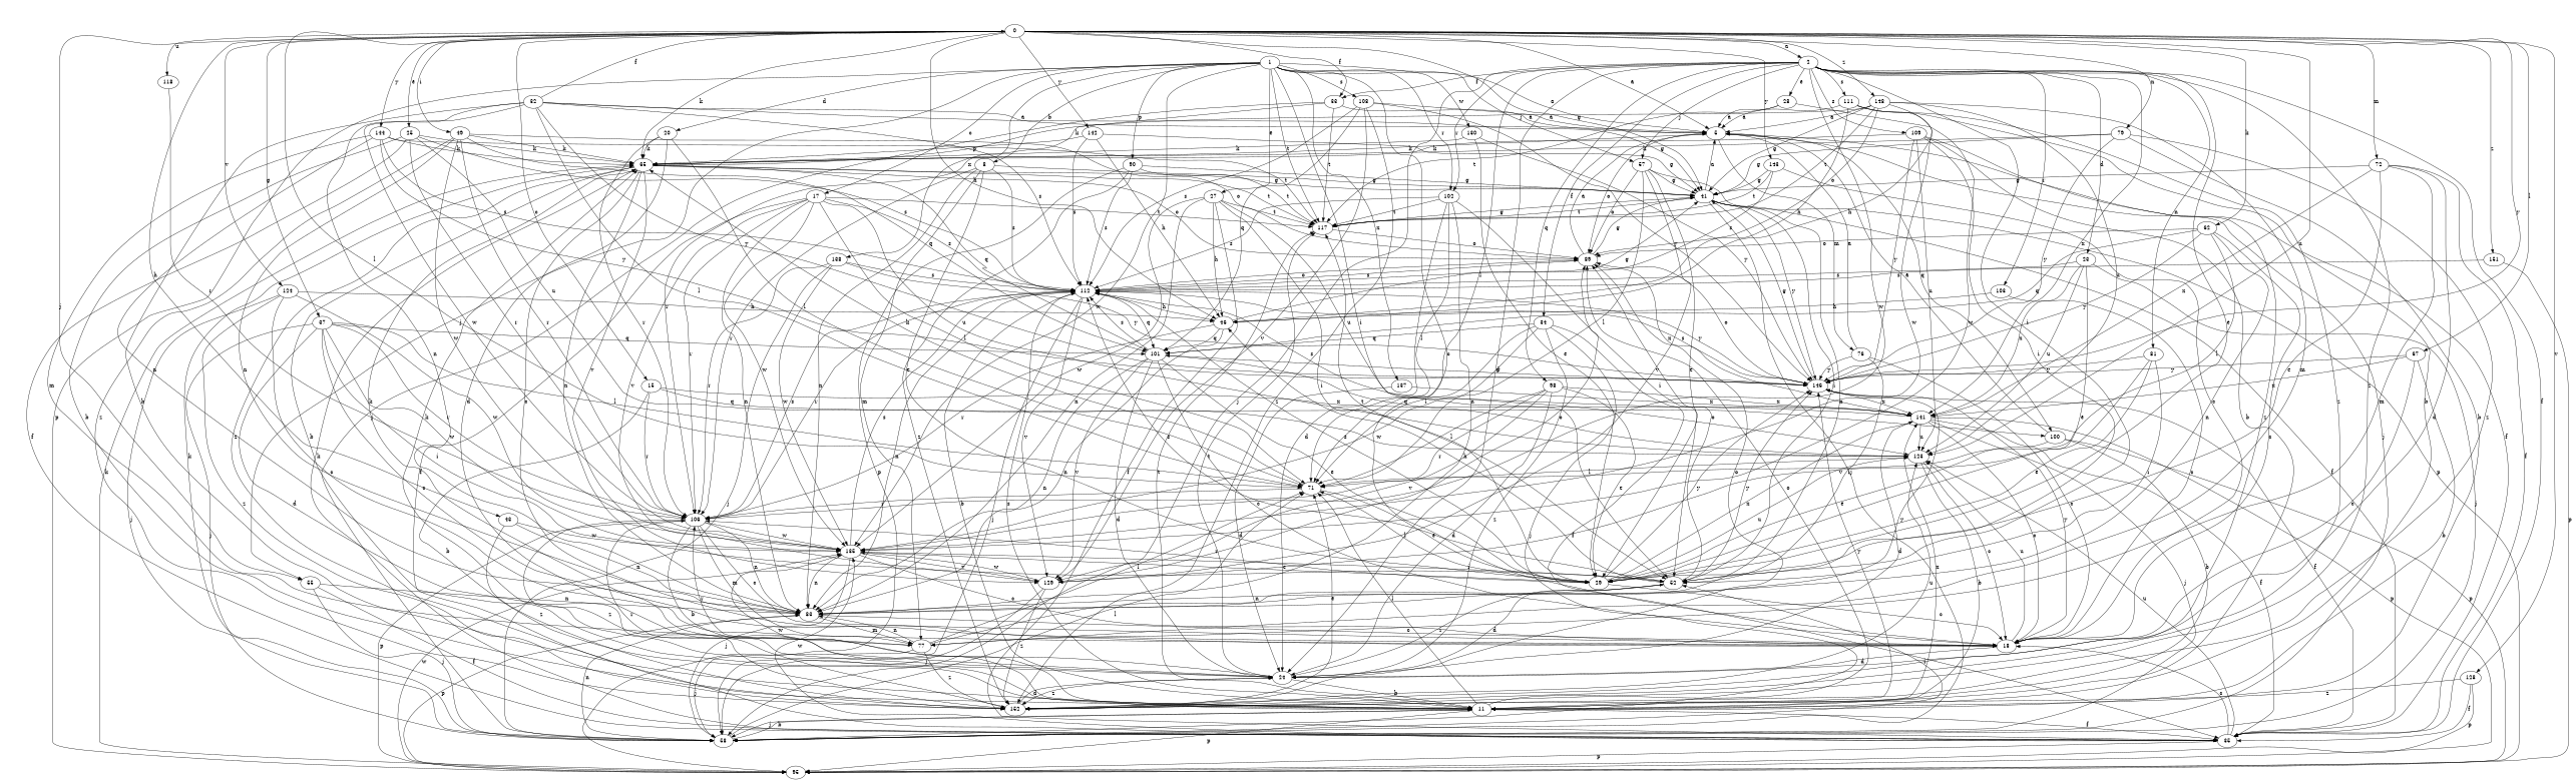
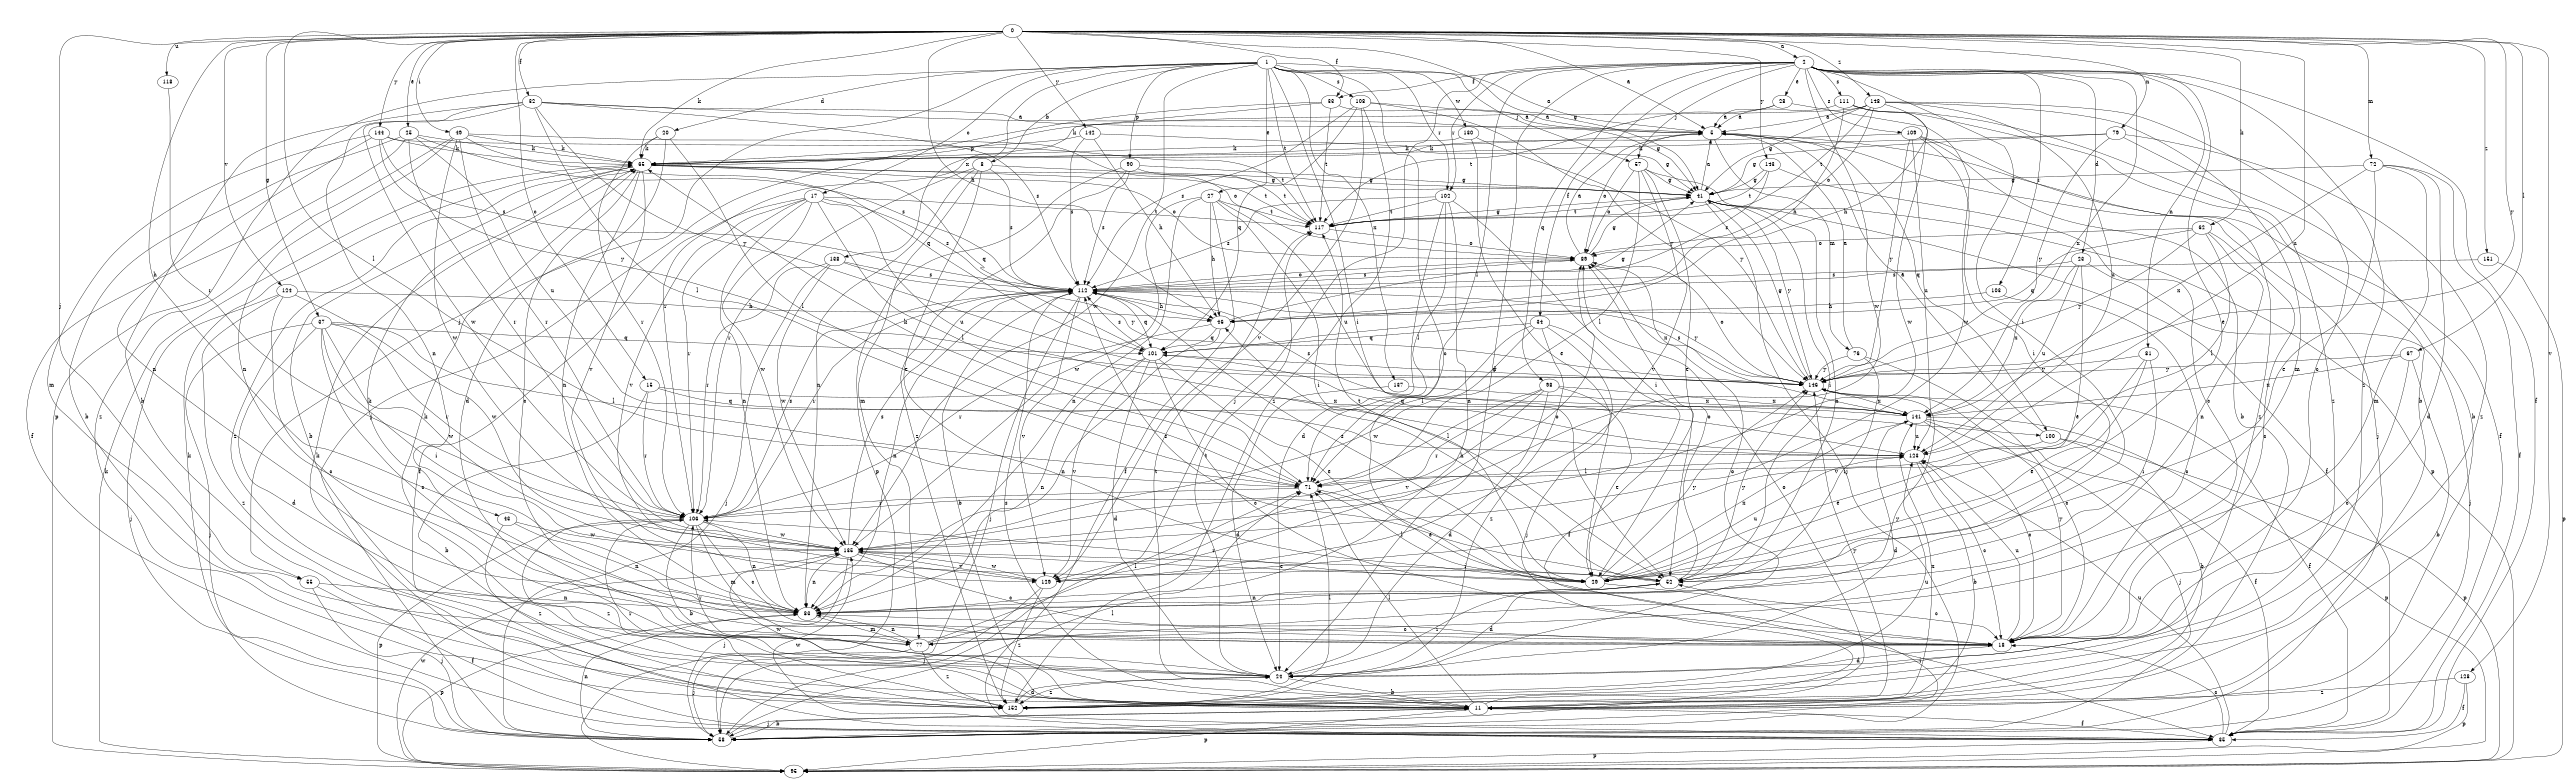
  strict digraph {
    0
    2
    5
    n4 [label=15]
    25
    32
    33
    37
    41
    43
    46
    49
    55
    62
    65
    67
    71
    72
    79
    118
    123
    124
    128
    142
    143
    144
    146
    148
    151
    52
    57
    102
    135
    23
    24
    28
    29
    34
    35
    58
    81
    98
    103
    109
    111
    141
    152
    76
    89
    100
    106
    11
    112
    83
    117
    18
    101
    129
    77
    95
    1
    8
    17
    20
    27
    90
    108
    130
    137
    138
    0 -> 2 [label=a]
    0 -> 5 [label=a]
    0 -> n4 [label=c]
    0 -> 25 [label=e]
-   32 -> 0 [label=f]
+   0 -> 32 [label=f]
    0 -> 33 [label=f]
    0 -> 37 [label=g]
    0 -> 41 [label=g]
    0 -> 43 [label=h]
    0 -> 46 [label=h]
    0 -> 49 [label=i]
    0 -> 55 [label=j]
    0 -> 62 [label=k]
    0 -> 65 [label=k]
    0 -> 67 [label=l]
    0 -> 71 [label=l]
    0 -> 72 [label=m]
    0 -> 79 [label=n]
    0 -> 118 [label=u]
    0 -> 123 [label=u]
    0 -> 124 [label=v]
    0 -> 128 [label=v]
    0 -> 142 [label=y]
    0 -> 143 [label=y]
    0 -> 144 [label=y]
    0 -> 146 [label=y]
    0 -> 148 [label=z]
    0 -> 151 [label=z]
    2 -> 33 [label=f]
    2 -> 71 [label=l]
    2 -> 52 [label=i]
    2 -> 57 [label=j]
    2 -> 102 [label=r]
    2 -> 135 [label=w]
    2 -> 23 [label=d]
    2 -> 24 [label=d]
    2 -> 28 [label=e]
    2 -> 29 [label=e]
    2 -> 34 [label=f]
    2 -> 35 [label=f]
    2 -> 58 [label=j]
    2 -> 81 [label=n]
    2 -> 98 [label=q]
    2 -> 103 [label=r]
    2 -> 109 [label=s]
    2 -> 111 [label=s]
    2 -> 141 [label=x]
    2 -> 152 [label=z]
    5 -> 65 [label=k]
    5 -> 35 [label=f]
    5 -> 58 [label=j]
    5 -> 76 [label=m]
    5 -> 89 [label=o]
    5 -> 100 [label=q]
    n4 -> 141 [label=x]
    n4 -> 100 [label=q]
    n4 -> 106 [label=r]
    n4 -> 11 [label=b]
    25 -> 65 [label=k]
    25 -> 123 [label=u]
    25 -> 35 [label=f]
    25 -> 106 [label=r]
    25 -> 11 [label=b]
    25 -> 112 [label=s]
    32 -> 5 [label=a]
    32 -> 41 [label=g]
    32 -> 71 [label=l]
    32 -> 146 [label=y]
    32 -> 135 [label=w]
    32 -> 11 [label=b]
    32 -> 112 [label=s]
    32 -> 83 [label=n]
    33 -> 5 [label=a]
    33 -> 58 [label=j]
    33 -> 106 [label=r]
    33 -> 117 [label=t]
    37 -> 71 [label=l]
    37 -> 52 [label=i]
    37 -> 135 [label=w]
    37 -> 24 [label=d]
    37 -> 58 [label=j]
    37 -> 106 [label=r]
    37 -> 18 [label=c]
    37 -> 101 [label=q]
    41 -> 5 [label=a]
    41 -> 146 [label=y]
    41 -> 52 [label=i]
    41 -> 35 [label=f]
    41 -> 58 [label=j]
    41 -> 83 [label=n]
    41 -> 117 [label=t]
    43 -> 135 [label=w]
    43 -> 152 [label=z]
    43 -> 83 [label=n]
    46 -> 41 [label=g]
    46 -> 106 [label=r]
    46 -> 83 [label=n]
    46 -> 101 [label=q]
    49 -> 65 [label=k]
    49 -> 135 [label=w]
    49 -> 152 [label=z]
    49 -> 89 [label=o]
    49 -> 106 [label=r]
    49 -> 83 [label=n]
    49 -> 101 [label=q]
    55 -> 35 [label=f]
    55 -> 58 [label=j]
    55 -> 83 [label=n]
    62 -> 71 [label=l]
    62 -> 146 [label=y]
    62 -> 89 [label=o]
    62 -> 83 [label=n]
    62 -> 18 [label=c]
    62 -> 101 [label=q]
    65 -> 41 [label=g]
    65 -> 152 [label=z]
    65 -> 89 [label=o]
    65 -> 11 [label=b]
    65 -> 83 [label=n]
    65 -> 117 [label=t]
    65 -> 18 [label=c]
    65 -> 101 [label=q]
    65 -> 129 [label=v]
    67 -> 146 [label=y]
    67 -> 141 [label=x]
    67 -> 11 [label=b]
    67 -> 18 [label=c]
    71 -> 65 [label=k]
    71 -> 29 [label=e]
    71 -> 106 [label=r]
    72 -> 41 [label=g]
    72 -> 24 [label=d]
    72 -> 29 [label=e]
    72 -> 35 [label=f]
    72 -> 141 [label=x]
    72 -> 77 [label=m]
    79 -> 41 [label=g]
    79 -> 65 [label=k]
    79 -> 146 [label=y]
    79 -> 152 [label=z]
    79 -> 11 [label=b]
    118 -> 106 [label=r]
    123 -> 71 [label=l]
    123 -> 11 [label=b]
    123 -> 18 [label=c]
    123 -> 101 [label=q]
    124 -> 46 [label=h]
    124 -> 135 [label=w]
    124 -> 58 [label=j]
    124 -> 152 [label=z]
    124 -> 18 [label=c]
    128 -> 35 [label=f]
    128 -> 152 [label=z]
    128 -> 95 [label=p]
    142 -> 41 [label=g]
    142 -> 46 [label=h]
    142 -> 65 [label=p]
    142 -> 112 [label=s]
    143 -> 41 [label=g]
    143 -> 112 [label=s]
    143 -> 117 [label=t]
    143 -> 18 [label=c]
    144 -> 65 [label=k]
    144 -> 146 [label=y]
    144 -> 112 [label=s]
    144 -> 83 [label=n]
    144 -> 117 [label=t]
    144 -> 77 [label=m]
    146 -> 41 [label=g]
    146 -> 35 [label=f]
    146 -> 141 [label=x]
    146 -> 89 [label=o]
    146 -> 112 [label=s]
    148 -> 5 [label=a]
    148 -> 41 [label=g]
    148 -> 46 [label=h]
    148 -> 65 [label=k]
    148 -> 123 [label=u]
    148 -> 89 [label=o]
    148 -> 117 [label=t]
+   148 -> 18 [label=c]
    148 -> 77 [label=m]
    151 -> 112 [label=s]
    151 -> 95 [label=p]
    52 -> 46 [label=h]
    52 -> 146 [label=y]
    52 -> 24 [label=d]
    52 -> 89 [label=o]
    52 -> 112 [label=s]
    52 -> 83 [label=n]
    57 -> 41 [label=g]
    57 -> 71 [label=l]
    57 -> 29 [label=e]
    57 -> 89 [label=o]
    57 -> 129 [label=v]
    57 -> 95 [label=p]
    102 -> 71 [label=l]
    102 -> 52 [label=i]
    102 -> 24 [label=d]
    102 -> 112 [label=s]
    102 -> 83 [label=n]
    102 -> 117 [label=t]
    135 -> 52 [label=i]
    135 -> 29 [label=e]
    135 -> 58 [label=j]
    135 -> 112 [label=s]
    135 -> 83 [label=n]
    135 -> 18 [label=c]
    135 -> 129 [label=v]
    23 -> 123 [label=u]
    23 -> 29 [label=e]
    23 -> 58 [label=j]
    23 -> 141 [label=x]
    23 -> 112 [label=s]
    24 -> 65 [label=k]
    24 -> 52 [label=i]
    24 -> 152 [label=z]
    24 -> 89 [label=o]
    24 -> 106 [label=r]
    24 -> 11 [label=b]
    24 -> 117 [label=t]
    28 -> 5 [label=a]
    28 -> 135 [label=w]
    28 -> 117 [label=t]
    29 -> 71 [label=l]
    29 -> 123 [label=u]
    29 -> 146 [label=y]
    29 -> 141 [label=x]
    29 -> 106 [label=r]
    29 -> 112 [label=s]
    29 -> 117 [label=t]
    29 -> 18 [label=c]
    34 -> 71 [label=l]
    34 -> 135 [label=w]
    34 -> 35 [label=f]
    34 -> 58 [label=j]
    34 -> 152 [label=z]
    34 -> 101 [label=q]
    35 -> 65 [label=k]
    35 -> 123 [label=u]
    35 -> 135 [label=w]
    35 -> 18 [label=c]
    35 -> 95 [label=p]
    58 -> 65 [label=k]
    58 -> 71 [label=l]
    58 -> 52 [label=i]
    58 -> 11 [label=b]
    58 -> 83 [label=n]
    81 -> 146 [label=y]
    81 -> 52 [label=i]
    81 -> 29 [label=e]
    81 -> 129 [label=v]
    98 -> 71 [label=l]
    98 -> 24 [label=d]
    98 -> 29 [label=e]
    98 -> 141 [label=x]
    98 -> 106 [label=r]
    98 -> 129 [label=v]
    103 -> 46 [label=h]
    103 -> 18 [label=c]
    109 -> 65 [label=k]
    109 -> 123 [label=u]
    109 -> 146 [label=y]
    109 -> 52 [label=i]
    109 -> 152 [label=z]
    109 -> 11 [label=b]
    111 -> 5 [label=a]
    111 -> 46 [label=h]
    111 -> 135 [label=w]
    111 -> 152 [label=z]
    111 -> 11 [label=b]
    141 -> 123 [label=u]
    141 -> 24 [label=d]
    141 -> 35 [label=f]
    141 -> 58 [label=j]
    141 -> 112 [label=s]
    141 -> 18 [label=c]
    141 -> 95 [label=p]
-   152 -> 71 [label=e]
+   152 -> 71 [label=l]
    152 -> 123 [label=u]
    152 -> 24 [label=d]
    152 -> 106 [label=r]
    76 -> 5 [label=a]
    76 -> 146 [label=y]
    76 -> 52 [label=i]
    76 -> 18 [label=c]
    89 -> 5 [label=a]
    89 -> 41 [label=g]
    89 -> 141 [label=x]
    89 -> 112 [label=s]
    100 -> 5 [label=a]
    100 -> 29 [label=e]
    100 -> 11 [label=b]
    100 -> 95 [label=p]
    106 -> 135 [label=w]
    106 -> 152 [label=z]
    106 -> 11 [label=b]
    106 -> 112 [label=s]
    106 -> 83 [label=n]
    106 -> 18 [label=c]
    106 -> 77 [label=m]
    106 -> 95 [label=p]
    11 -> 71 [label=l]
    11 -> 146 [label=y]
    11 -> 135 [label=w]
    11 -> 35 [label=f]
    11 -> 58 [label=j]
    11 -> 141 [label=x]
    11 -> 89 [label=o]
    11 -> 112 [label=s]
    11 -> 117 [label=t]
    11 -> 95 [label=p]
    112 -> 46 [label=h]
    112 -> 146 [label=y]
    112 -> 58 [label=j]
    112 -> 89 [label=o]
    112 -> 106 [label=r]
    112 -> 11 [label=b]
    112 -> 83 [label=n]
    112 -> 101 [label=q]
    112 -> 129 [label=v]
    83 -> 18 [label=c]
    83 -> 77 [label=m]
    83 -> 95 [label=p]
    117 -> 41 [label=g]
    117 -> 89 [label=o]
    18 -> 123 [label=u]
    18 -> 146 [label=y]
    18 -> 24 [label=d]
    101 -> 146 [label=y]
    101 -> 24 [label=d]
    101 -> 29 [label=e]
    101 -> 112 [label=s]
    101 -> 83 [label=n]
    101 -> 18 [label=c]
    101 -> 129 [label=v]
    129 -> 135 [label=w]
    129 -> 58 [label=j]
    129 -> 152 [label=z]
    129 -> 89 [label=o]
    77 -> 65 [label=k]
    77 -> 71 [label=l]
    77 -> 146 [label=y]
    77 -> 58 [label=j]
    77 -> 152 [label=z]
    77 -> 83 [label=n]
    95 -> 65 [label=k]
    95 -> 135 [label=w]
    1 -> 5 [label=a]
    1 -> 55 [label=j]
    1 -> 52 [label=i]
    1 -> 57 [label=j]
    1 -> 102 [label=r]
    1 -> 135 [label=w]
    1 -> 117 [label=t]
    1 -> 18 [label=c]
    1 -> 95 [label=p]
    1 -> 8 [label=b]
    1 -> 17 [label=c]
    1 -> 20 [label=d]
    1 -> 27 [label=e]
    1 -> 90 [label=p]
    1 -> 108 [label=s]
    1 -> 130 [label=w]
    1 -> 137 [label=x]
    1 -> 138 [label=x]
    8 -> 41 [label=g]
    8 -> 29 [label=e]
    8 -> 106 [label=r]
    8 -> 112 [label=s]
    8 -> 83 [label=n]
    8 -> 77 [label=m]
    17 -> 71 [label=l]
    17 -> 123 [label=u]
    17 -> 135 [label=w]
    17 -> 35 [label=f]
    17 -> 106 [label=r]
    17 -> 112 [label=s]
    17 -> 83 [label=n]
    17 -> 117 [label=t]
    17 -> 129 [label=v]
    20 -> 65 [label=k]
    20 -> 71 [label=l]
    20 -> 24 [label=d]
    20 -> 106 [label=r]
    27 -> 46 [label=h]
    27 -> 123 [label=u]
    27 -> 52 [label=i]
    27 -> 135 [label=w]
    27 -> 35 [label=f]
    27 -> 83 [label=n]
    27 -> 117 [label=t]
    90 -> 41 [label=g]
    90 -> 152 [label=z]
    90 -> 112 [label=s]
    90 -> 117 [label=t]
    90 -> 95 [label=p]
    108 -> 5 [label=a]
    108 -> 146 [label=y]
    108 -> 152 [label=z]
    108 -> 112 [label=s]
    108 -> 101 [label=q]
    108 -> 129 [label=v]
    130 -> 65 [label=k]
    130 -> 146 [label=y]
    130 -> 29 [label=e]
    137 -> 24 [label=d]
    137 -> 141 [label=x]
    138 -> 146 [label=y]
    138 -> 135 [label=w]
    138 -> 58 [label=j]
    138 -> 106 [label=r]
    138 -> 112 [label=s]
  }
